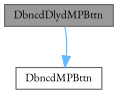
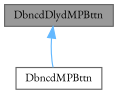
  digraph {
    fontname="EB Garamond"
    node [color=gray40 fontname="EB Garamond" fontsize=10 shape=box style=filled]
    n1 [fillcolor=grey60 fontcolor=black height=0.2 label=DbncdDlydMPBttn width=0.4]
    n2 [fillcolor=white height=0.2 label=DbncdMPBttn width=0.4]
-   n2 -> n1 [color=steelblue1 dir=back fontname="EB Garamond" fontsize=10 labelfontname=Helvetica labelfontsize=10 style=solid]
+   n1 -> n2 [color=steelblue1 dir=back fontname="EB Garamond" fontsize=10 labelfontname=Helvetica labelfontsize=10 style=solid]
  }
